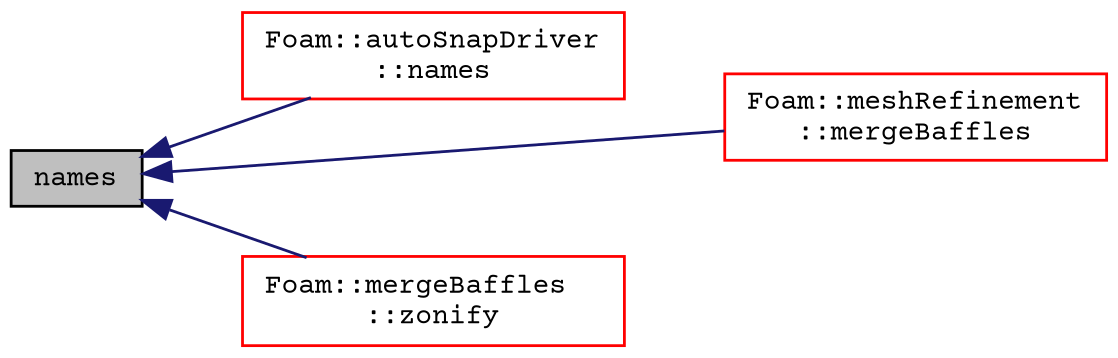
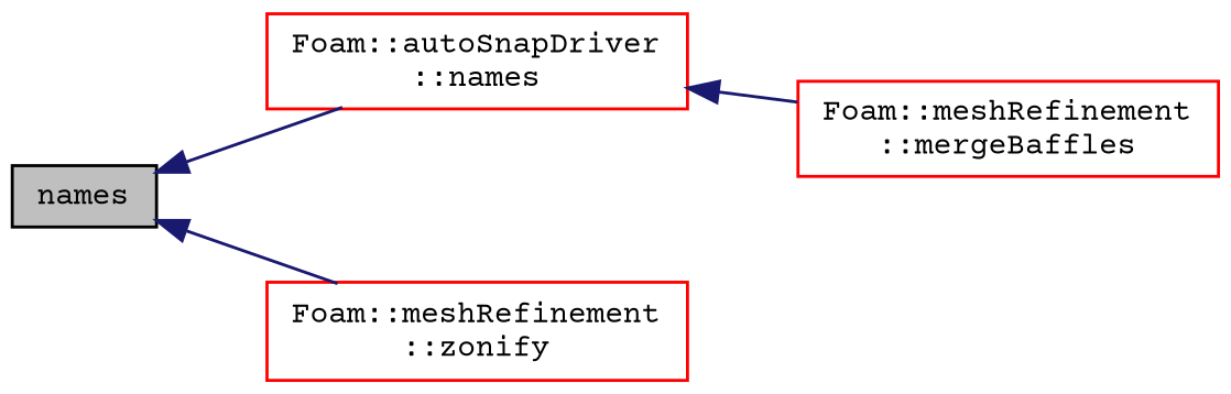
  digraph {
    fontname="Courier Prime"
    rankdir=LR
    node [color=red fontname="Courier Prime" fontsize=10 shape=record]
    edge [color=midnightblue dir=back fontname="Courier Prime" fontsize=10 labelfontname=FreeSans labelfontsize=10 style=solid]
    n1 [color=black fillcolor=grey75 fontcolor=black height=0.2 label=names style=filled width=0.4]
    n2 [height=0.2 label="Foam::autoSnapDriver\l::names" width=0.4]
    n3 [height=0.2 label="Foam::meshRefinement\l::mergeBaffles" width=0.4]
-   n4 [height=0.2 label="Foam::mergeBaffles\l::zonify" width=0.4]
+   n4 [height=0.2 label="Foam::meshRefinement\l::zonify" width=0.4]
    n1 -> n2
-   n1 -> n3
+   n2 -> n3
    n1 -> n4
  }
